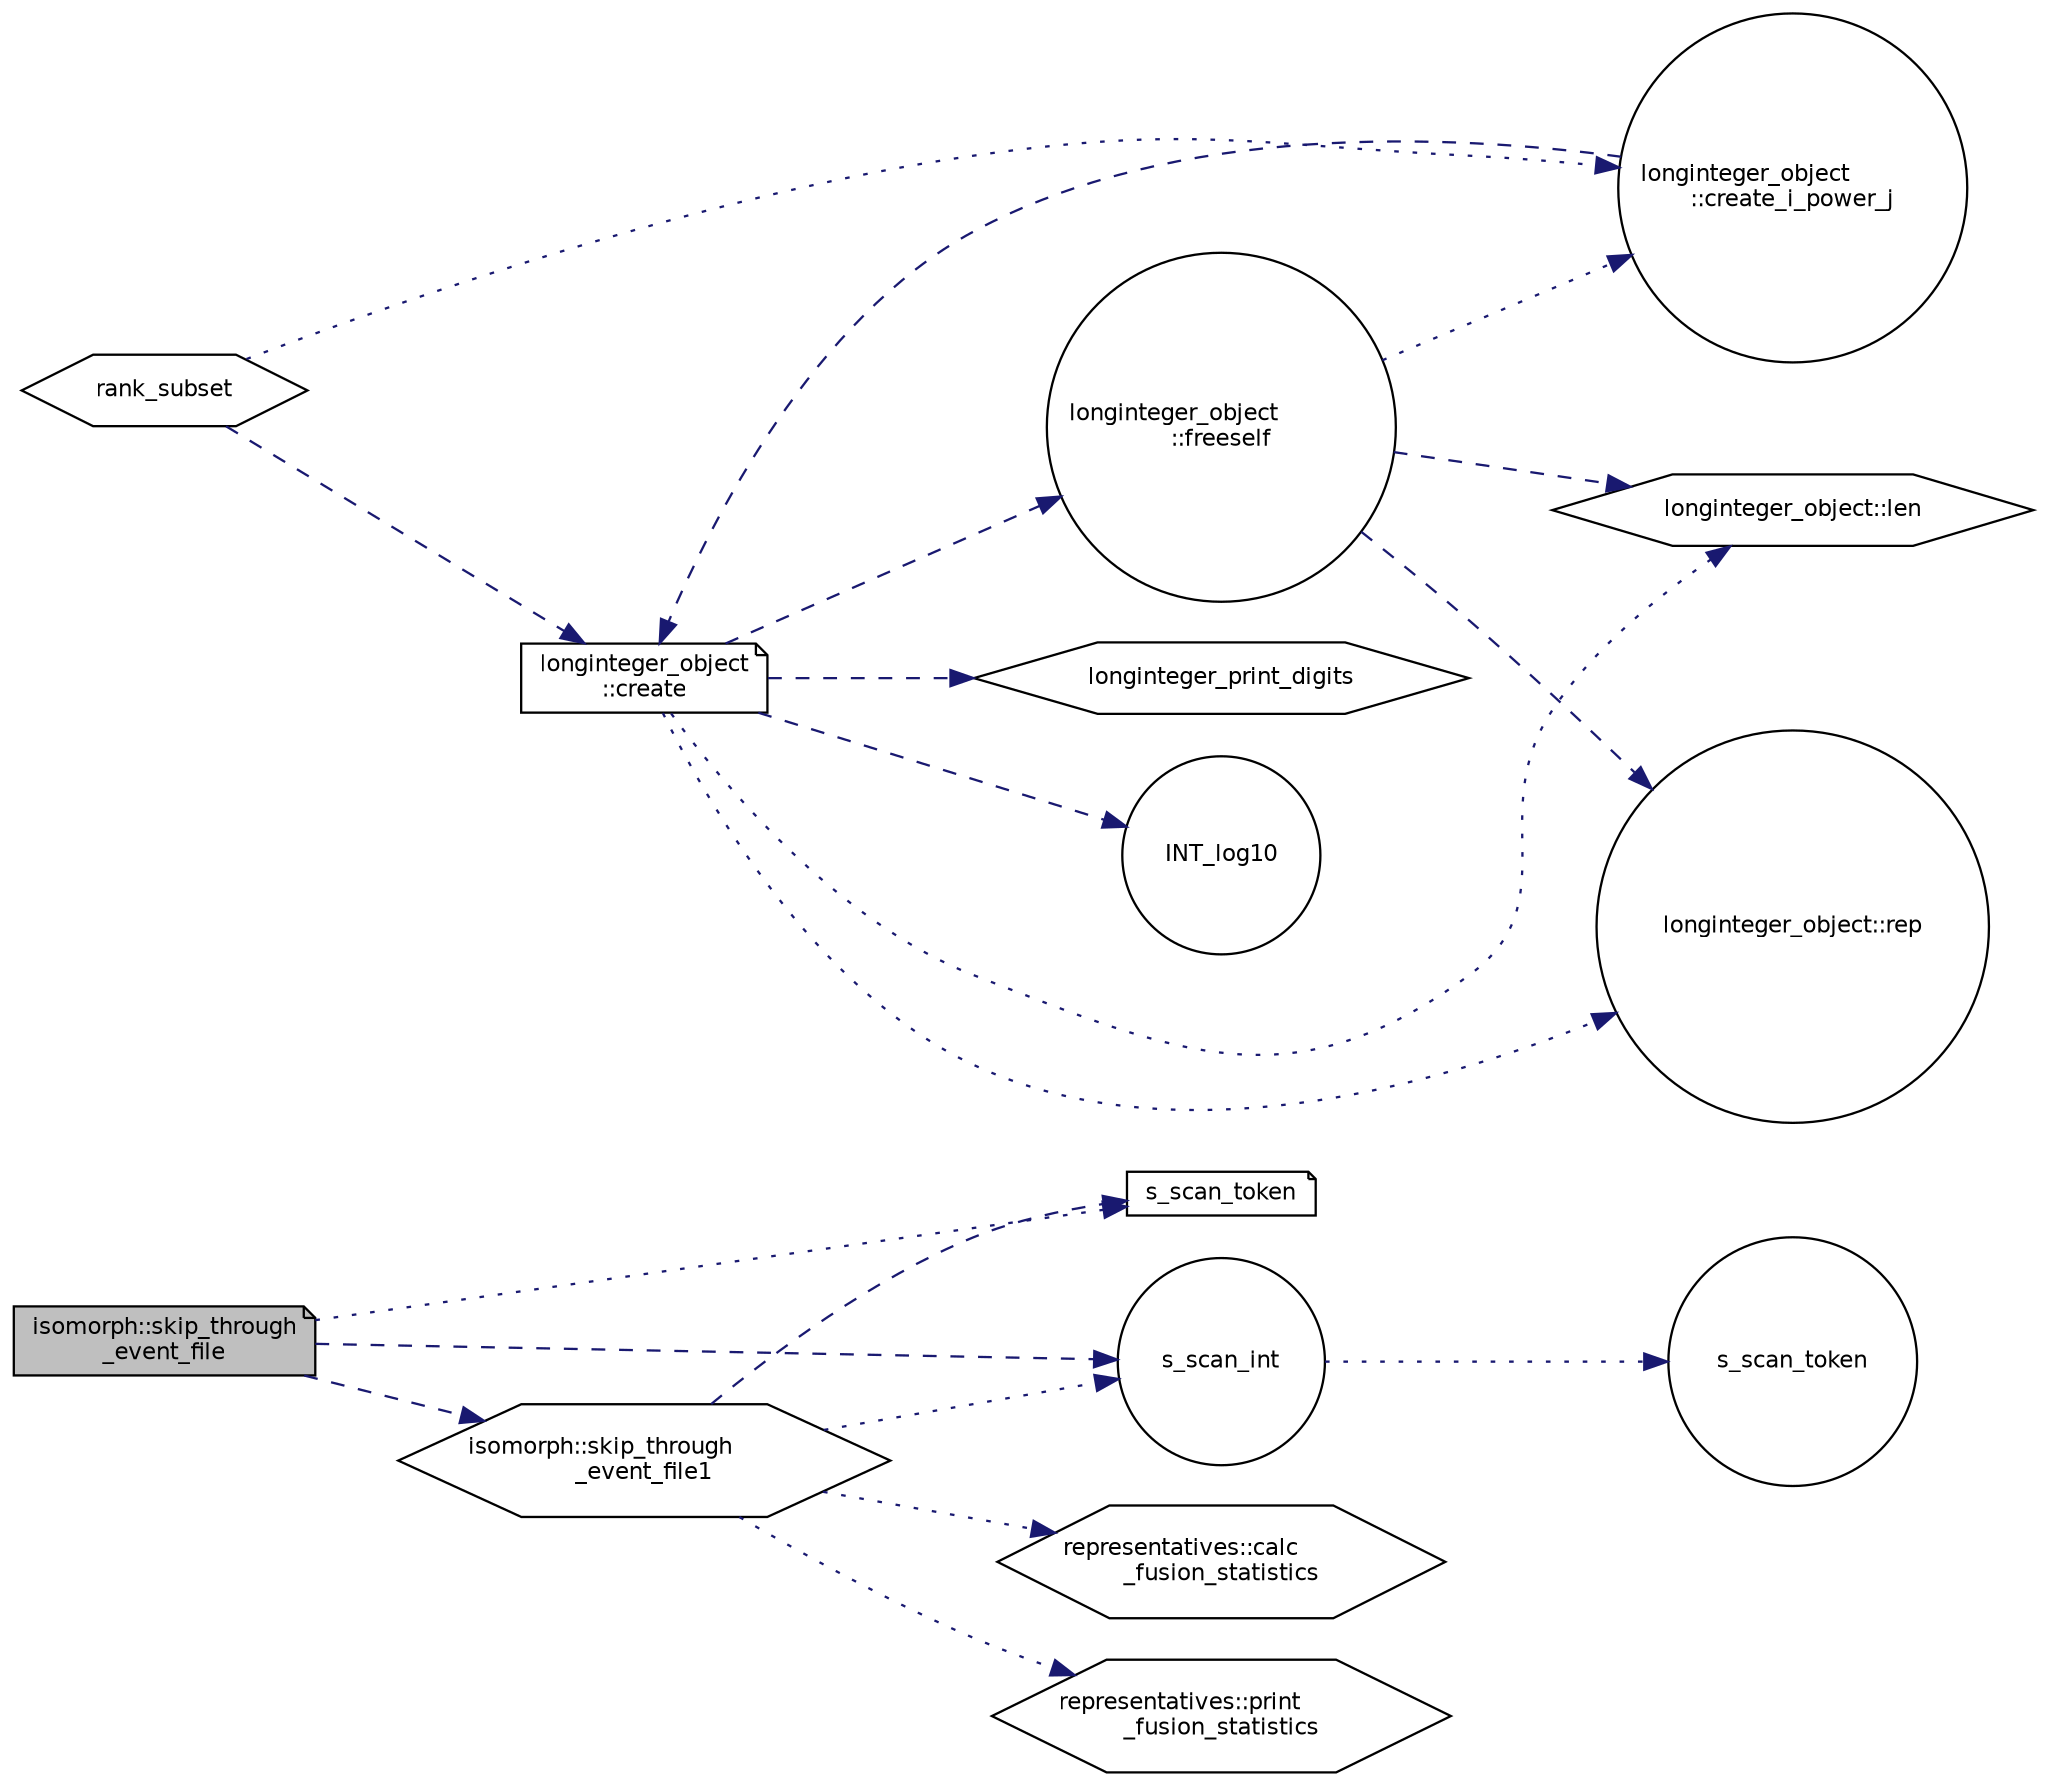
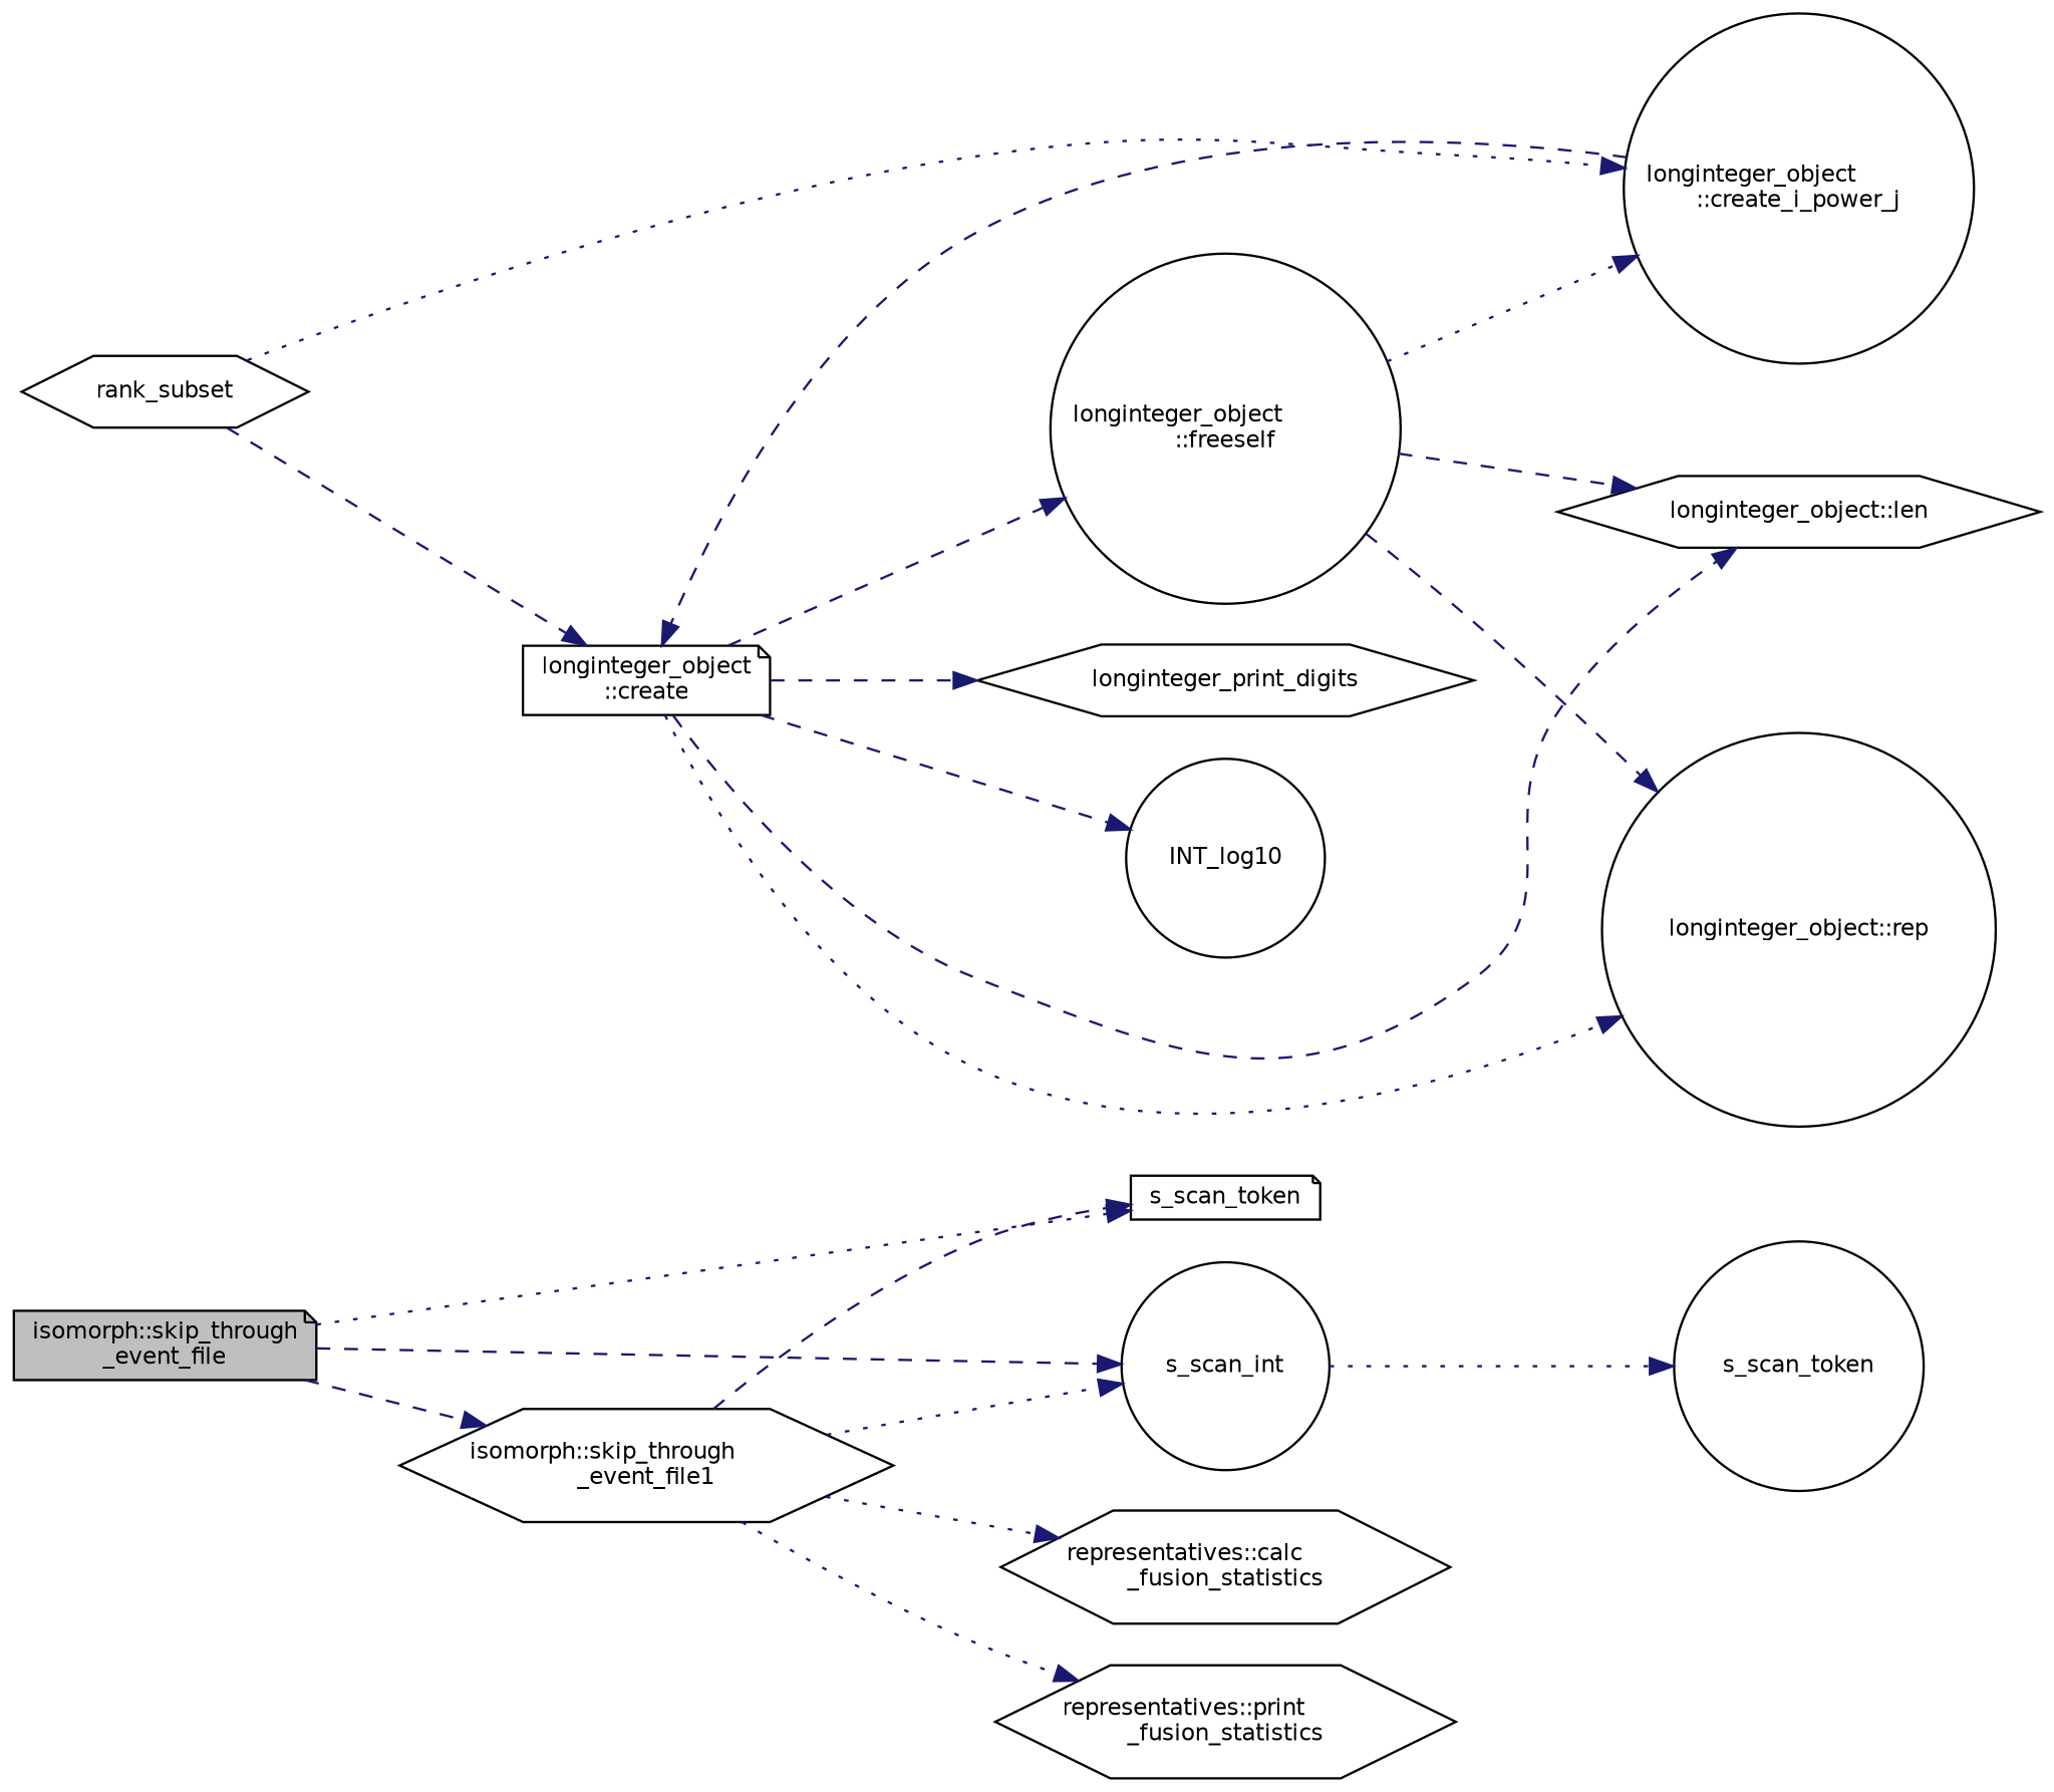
  digraph {
    rankdir=LR
    node [color=black fillcolor=white fontname=Helvetica fontsize=10 shape=circle style=filled]
    edge [color=midnightblue fontname=Helvetica fontsize=10 labelfontname=Helvetica labelfontsize=10 style=dashed]
    n1 [fillcolor=grey75 fontcolor=black height=0.2 label="isomorph::skip_through\l_event_file" shape=note width=0.4]
    n2 [height=0.2 label=s_scan_token shape=note width=0.4]
    n3 [height=0.2 label=s_scan_int width=0.4]
    n4 [height=0.2 label="isomorph::skip_through\l_event_file1" shape=hexagon width=0.4]
    n5 [height=0.2 label=s_scan_token width=0.4]
    n6 [height=0.2 label="representatives::calc\l_fusion_statistics" shape=hexagon width=0.4]
    n7 [height=0.2 label="representatives::print\l_fusion_statistics" shape=hexagon width=0.4]
    n8 [height=0.2 label=rank_subset shape=hexagon width=0.4]
    n9 [height=0.2 label="longinteger_object\l::create" shape=note width=0.4]
    n10 [height=0.2 label="longinteger_object\l::create_i_power_j" width=0.4]
    n11 [height=0.2 label="longinteger_object\l::freeself" width=0.4]
    n12 [height=0.2 label=longinteger_print_digits shape=hexagon width=0.4]
    n13 [height=0.2 label="longinteger_object::rep" width=0.4]
    n14 [height=0.2 label="longinteger_object::len" shape=hexagon width=0.4]
    n15 [height=0.2 label=INT_log10 width=0.4]
    n1 -> n2 [style=dotted]
    n1 -> n3
    n1 -> n4
    n3 -> n5 [style=dotted]
    n4 -> n2
    n4 -> n3 [style=dotted]
    n4 -> n6 [style=dotted]
    n4 -> n7 [style=dotted]
    n8 -> n9
    n8 -> n10 [style=dotted]
    n9 -> n11
    n9 -> n12
    n9 -> n13 [style=dotted]
-   n9 -> n14 [style=dotted]
+   n9 -> n14
    n9 -> n15
    n10 -> n9
    n11 -> n10 [style=dotted]
    n11 -> n13
    n11 -> n14
  }
